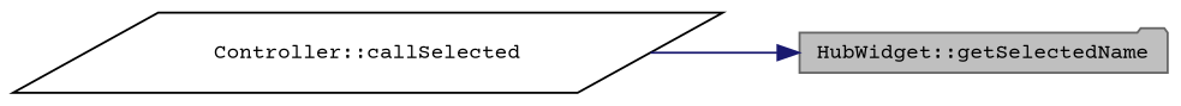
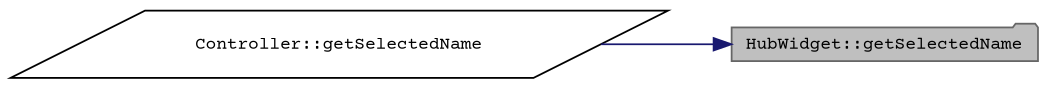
  digraph {
    rankdir=RL
    fontname="Courier Prime"
    node [fontname="Courier Prime" fontsize=10 style=filled]
    n1 [color=gray40 fillcolor=grey75 fontcolor=black height=0.2 label="HubWidget::getSelectedName" shape=folder width=0.4]
-   n2 [color=black fillcolor=white height=0.2 label="Controller::callSelected" shape=parallelogram width=0.4]
+   n2 [color=black fillcolor=white height=0.2 label="Controller::getSelectedName" shape=parallelogram width=0.4]
    n1 -> n2 [color=midnightblue dir=back fontname="Courier Prime" fontsize=10 labelfontname=Helvetica labelfontsize=10 style=solid]
  }
